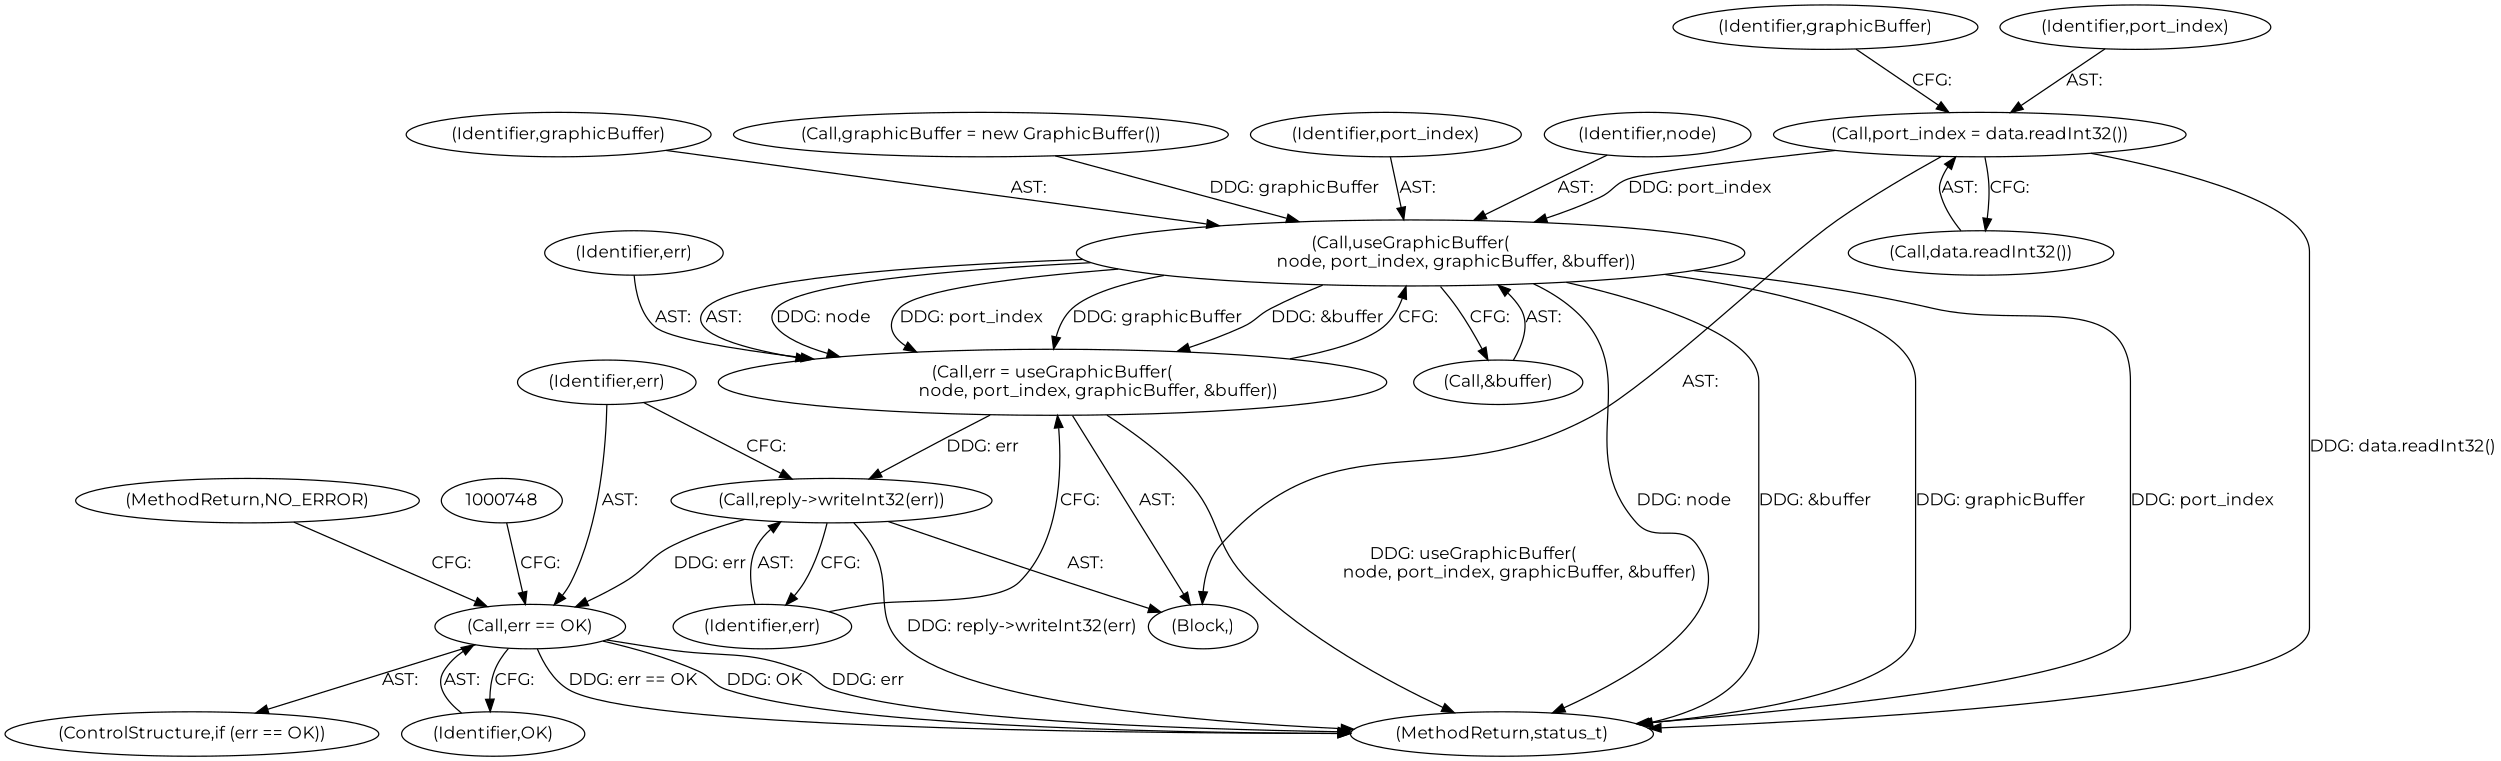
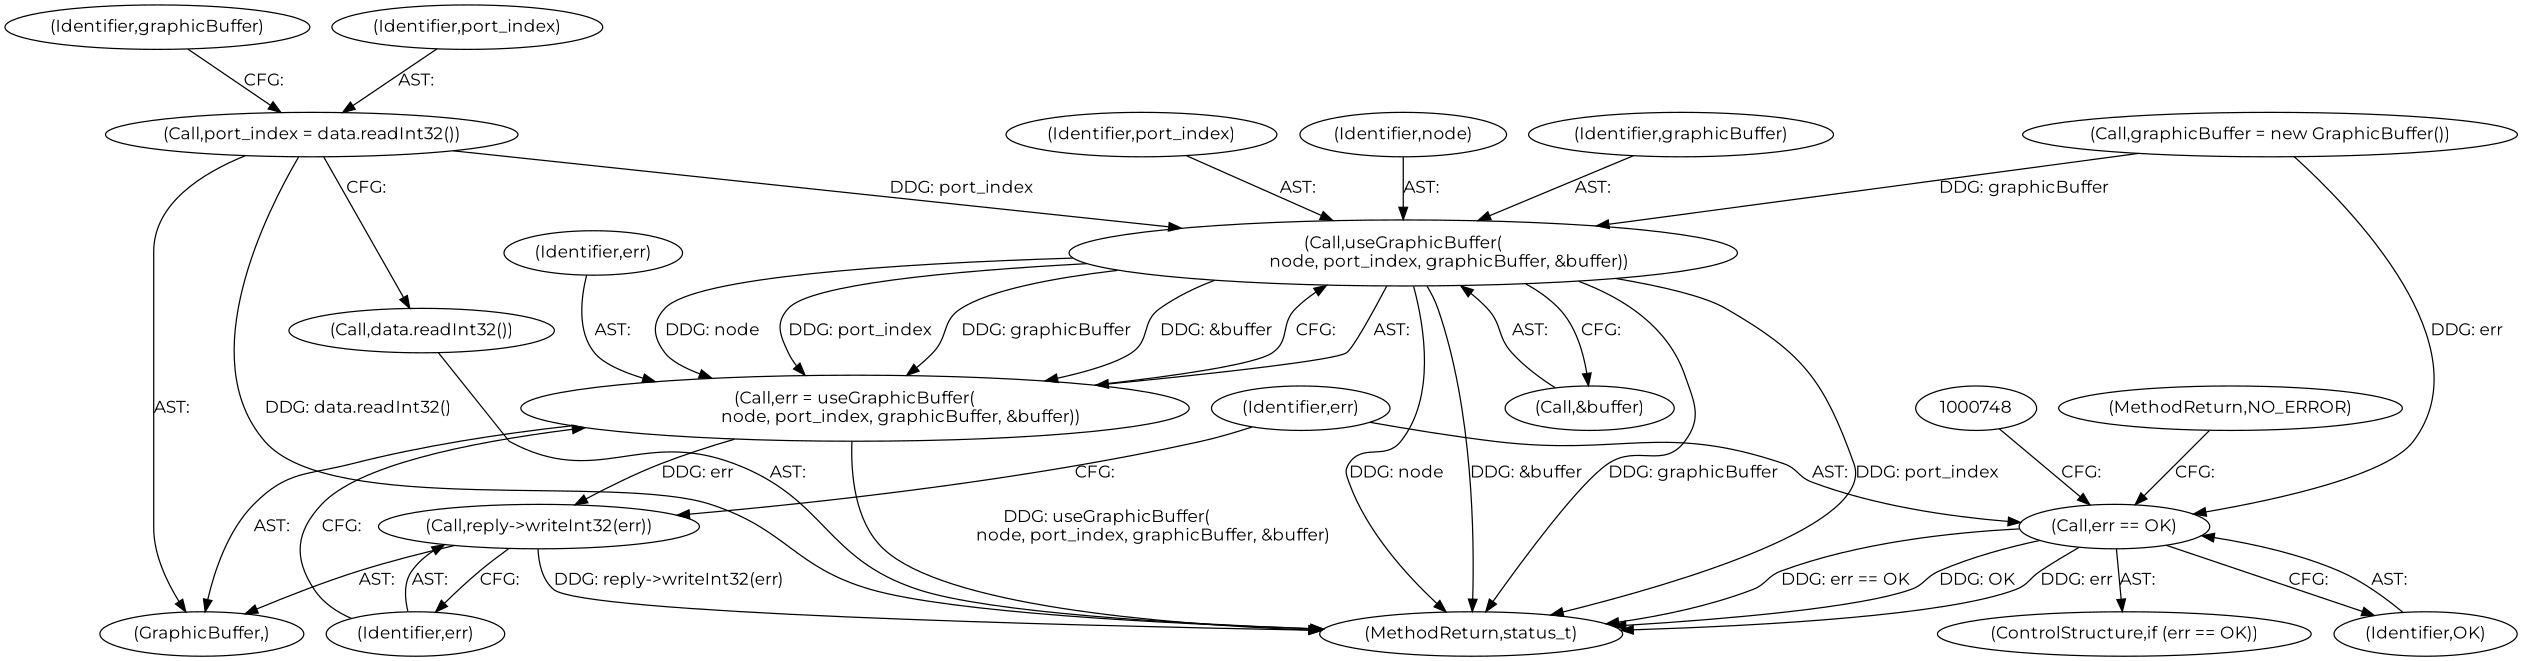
  digraph {
    fontname=Montserrat
    node [fontname=Montserrat]
    edge [fontname=Montserrat]
    n1 [label="(Call,port_index = data.readInt32())"]
    n2 [label="(Call,useGraphicBuffer(\n                    node, port_index, graphicBuffer, &buffer))"]
    n3 [label="(MethodReturn,status_t)"]
-   n4 [label="(Block,)"]
+   n4 [label="(GraphicBuffer,)"]
    n5 [label="(Call,data.readInt32())"]
    n6 [label="(Call,err = useGraphicBuffer(\n                    node, port_index, graphicBuffer, &buffer))"]
    n7 [label="(Call,&buffer)"]
    n8 [label="(Call,reply->writeInt32(err))"]
    n9 [label="(Call,err == OK)"]
    n10 [label="(Identifier,err)"]
    n11 [label="(Identifier,OK)"]
    n12 [label="(ControlStructure,if (err == OK))"]
    n13 [label="(Identifier,graphicBuffer)"]
    n14 [label="(Identifier,graphicBuffer)"]
    n15 [label="(MethodReturn,NO_ERROR)"]
    n16 [label="(Call,graphicBuffer = new GraphicBuffer())"]
    n17 [label="(Identifier,err)"]
    n18 [label="(Identifier,port_index)"]
    n19 [label="(Identifier,node)"]
    n20 [label="(Identifier,err)"]
    n21 [label="(Identifier,port_index)"]
    1000748
    n1 -> n2 [label="DDG: port_index"]
    n1 -> n3 [label="DDG: data.readInt32()"]
    n1 -> n4 [label="AST: "]
    n1 -> n5 [label="CFG: "]
    n2 -> n3 [label="DDG: port_index"]
    n2 -> n3 [label="DDG: node"]
    n2 -> n3 [label="DDG: &buffer"]
    n2 -> n3 [label="DDG: graphicBuffer"]
    n2 -> n6 [label="AST: "]
    n2 -> n6 [label="DDG: node"]
    n2 -> n6 [label="DDG: port_index"]
    n2 -> n6 [label="DDG: graphicBuffer"]
    n2 -> n6 [label="DDG: &buffer"]
    n2 -> n7 [label="CFG: "]
-   n5 -> n1 [label="AST: "]
+   n5 -> n3 [label="AST: "]
    n6 -> n2 [label="CFG: "]
    n6 -> n3 [label="DDG: useGraphicBuffer(\n                    node, port_index, graphicBuffer, &buffer)"]
    n6 -> n4 [label="AST: "]
    n6 -> n8 [label="DDG: err"]
    n7 -> n2 [label="AST: "]
    n8 -> n3 [label="DDG: reply->writeInt32(err)"]
    n8 -> n4 [label="AST: "]
-   n8 -> n9 [label="DDG: err"]
+   n16 -> n9 [label="DDG: err"]
    n8 -> n10 [label="CFG: "]
    n9 -> n3 [label="DDG: err == OK"]
    n9 -> n3 [label="DDG: OK"]
    n9 -> n3 [label="DDG: err"]
    n9 -> n11 [label="CFG: "]
    n9 -> n12 [label="AST: "]
    n10 -> n6 [label="CFG: "]
    n10 -> n8 [label="AST: "]
    n11 -> n9 [label="AST: "]
    n13 -> n2 [label="AST: "]
    n14 -> n1 [label="CFG: "]
    n15 -> n9 [label="CFG: "]
    n16 -> n2 [label="DDG: graphicBuffer"]
    n17 -> n8 [label="CFG: "]
    n17 -> n9 [label="AST: "]
    n18 -> n2 [label="AST: "]
    n19 -> n2 [label="AST: "]
    n20 -> n6 [label="AST: "]
    n21 -> n1 [label="AST: "]
    1000748 -> n9 [label="CFG: "]
  }
